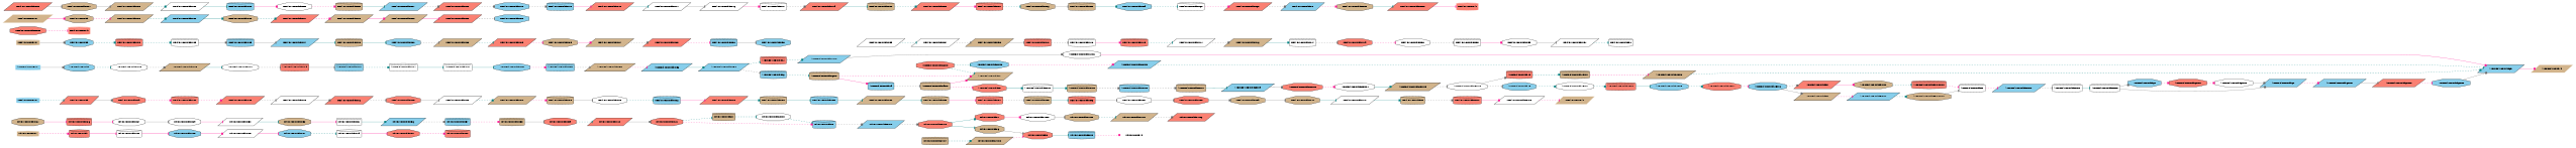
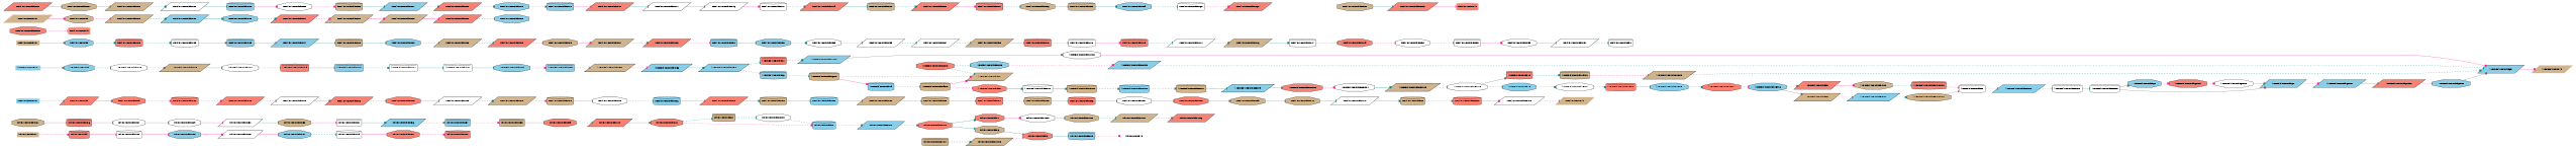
  digraph {
    fontname="DejaVu Sans"
    fontsize=10
    rankdir=LR
    node [fillcolor=tan fontname="DejaVu Sans" fontsize=10 shape=parallelogram style=filled]
    edge [arrowhead=tee color=teal fontname="DejaVu Sans" style=dashed]
    n1 [fillcolor=salmon label=_thrFunc0___bb shape=cylinder width=0.01]
    n2 [fillcolor=white label=_thrFunc0___bb__10 shape=cylinder width=0.01]
    n3 [fillcolor=skyblue label=_thrFunc0___bb__13 shape=octagon width=0.01]
    n4 [fillcolor=white label=_thrFunc0___bb__15 width=0.01]
    n5 [fillcolor=skyblue label=_thrFunc0___bb__17 shape=octagon width=0.01]
    n6 [fillcolor=white label=_thrFunc0___bb__19 shape=cylinder width=0.01]
    n7 [fillcolor=salmon label=_thrFunc0___bb__21 shape=octagon width=0.01]
    n8 [fillcolor=salmon label=_thrFunc0___bb__22 shape=cylinder width=0.01]
    n9 [label=_thrFunc0___bb__24 shape=octagon width=0.01]
    n10 [fillcolor=salmon label=_thrFunc0___bb__26 shape=cylinder width=0.01]
    n11 [fillcolor=white label=_thrFunc0___bb__27 shape=octagon width=0.01]
    n12 [fillcolor=white label=_thrFunc0___bb__29 shape=octagon width=0.01]
    n13 [fillcolor=white label=_thrFunc0___bb__31 width=0.01]
    n14 [label=_thrFunc0___bb__32 shape=octagon width=0.01]
    n15 [fillcolor=white label=_thrFunc0___bb__34 shape=cylinder width=0.01]
    n16 [fillcolor=skyblue label=_thrFunc0___bb__36 width=0.01]
    n17 [fillcolor=skyblue label=_thrFunc0___bb__37 shape=cylinder width=0.01]
    n18 [label=_thrFunc0___bb__38 shape=cylinder width=0.01]
    n19 [fillcolor=salmon label=_thrFunc0___bb__39 shape=octagon width=0.01]
    n20 [fillcolor=salmon label=_thrFunc0___bb__40 width=0.01]
    n21 [fillcolor=salmon label=_thrFunc0___bb__42 shape=octagon width=0.01]
    n22 [label=_thrFunc0___bb21 shape=cylinder width=0.01]
    n23 [fillcolor=skyblue label=_thrFunc0___bb23 shape=cylinder width=0.01]
    n24 [fillcolor=white label=_thrFunc0___bb21__1 shape=octagon width=0.01]
    n25 [fillcolor=skyblue label=_thrFunc0___bb23__1 width=0.01]
    n26 [fillcolor=salmon label=_thrFunc0___bb23__3 shape=octagon width=0.01]
    n27 [label=_thrFunc0___bb26 shape=octagon width=0.01]
    n28 [fillcolor=salmon label=_thrFunc0___bb27 shape=octagon width=0.01]
    n29 [fillcolor=salmon label=_thrFunc0___bb35 shape=octagon width=0.01]
    n30 [fillcolor=white label=_thrFunc0___bb27__1 shape=octagon width=0.01]
    n31 [label=_thrFunc0___bb27__2 shape=octagon width=0.01]
    n32 [label=_thrFunc0___bb27__4 width=0.01]
    n33 [fillcolor=salmon label=_thrFunc0___bb27__6 width=0.01]
    n34 [label=_thrFunc0___bb27__7 shape=cylinder width=0.01]
    n35 [label=_thrFunc0___bb27__8 width=0.01]
    n36 [fillcolor=skyblue label=_thrFunc0___bb35__1 shape=cylinder width=0.01]
    _thrFunc0__exit [color=white fillcolor=white width=0.01]
    _thrFunc0__entry [color=white height=0.01 shape=cylinder width=0.01]
    n39 [fillcolor=salmon label=_taskFunc2___bb width=0.01]
    n40 [fillcolor=salmon label=_taskFunc2___bb__9 shape=octagon width=0.01]
    n41 [fillcolor=salmon label=_taskFunc2___bb__11 shape=cylinder width=0.01]
    n42 [fillcolor=salmon label=_taskFunc2___bb__13 width=0.01]
    n43 [fillcolor=white label=_taskFunc2___bb__15 width=0.01]
    n44 [fillcolor=salmon label=_taskFunc2___bb__16 width=0.01]
    n45 [fillcolor=salmon label=_taskFunc2___bb__18 shape=octagon width=0.01]
    n46 [fillcolor=white label=_taskFunc2___bb__20 width=0.01]
    n47 [label=_taskFunc2___bb__21 width=0.01]
    n48 [label=_taskFunc2___bb__23 shape=cylinder width=0.01]
    n49 [fillcolor=white label=_taskFunc2___bb__25 shape=octagon width=0.01]
    n50 [fillcolor=skyblue label=_taskFunc2___bb__26 shape=cylinder width=0.01]
    n51 [fillcolor=salmon label=_taskFunc2___bb__28 width=0.01]
    n52 [label=_taskFunc2___bb__30 shape=cylinder width=0.01]
    n53 [fillcolor=skyblue label=_taskFunc2___bb__31 shape=cylinder width=0.01]
    n54 [label=_taskFunc2___bb__32 width=0.01]
    n55 [label=_taskFunc2___bb__33 shape=cylinder width=0.01]
    n56 [fillcolor=salmon label=_taskFunc2___bb__34 shape=cylinder width=0.01]
    n57 [label=_taskFunc2___bb__35 shape=cylinder width=0.01]
    n58 [fillcolor=salmon label=_taskFunc2___bb__36 shape=cylinder width=0.01]
    n59 [fillcolor=white label=_taskFunc2___bb__37 shape=octagon width=0.01]
    n60 [fillcolor=salmon label=_taskFunc2___bb__38 shape=octagon width=0.01]
    n61 [label=_taskFunc2___bb__39 shape=octagon width=0.01]
    n62 [label=_taskFunc2___bb__40 shape=octagon width=0.01]
    n63 [fillcolor=white label=_taskFunc2___bb__41 width=0.01]
    n64 [label=_taskFunc2___bb23 shape=cylinder width=0.01]
    n65 [fillcolor=salmon label=_taskFunc2___bb23__2 shape=cylinder width=0.01]
    n66 [fillcolor=white label=_taskFunc2___bb23__3 width=0.01]
    _taskFunc2__exit [color=white width=0.01]
    _taskFunc2__entry [color=white fillcolor=skyblue height=0.01 shape=cylinder width=0.01]
    n69 [fillcolor=skyblue label=knapsack_par__bb shape=octagon width=0.01]
    n70 [fillcolor=white label=knapsack_par__bb__13 shape=octagon width=0.01]
    n71 [label=knapsack_par__bb__15 width=0.01]
    n72 [fillcolor=white label=knapsack_par__bb__17 shape=octagon width=0.01]
    n73 [fillcolor=salmon label=knapsack_par__bb__19 shape=cylinder width=0.01]
    n74 [fillcolor=skyblue label=knapsack_par__bb__21 shape=cylinder width=0.01]
    n75 [fillcolor=white label=knapsack_par__bb__24 shape=cylinder width=0.01]
    n76 [fillcolor=white label=knapsack_par__bb__27 shape=cylinder width=0.01]
    n77 [fillcolor=skyblue label=knapsack_par__bb__32 shape=octagon width=0.01]
    n78 [fillcolor=skyblue label=knapsack_par__bb__33 shape=cylinder width=0.01]
    n79 [label=knapsack_par__bb__35 width=0.01]
    n80 [fillcolor=skyblue label=knapsack_par__bb__36 width=0.01]
    n81 [fillcolor=skyblue label=knapsack_par__bb__38 width=0.01]
    n82 [fillcolor=salmon label=knapsack_par__bb14 shape=cylinder width=0.01]
    n83 [fillcolor=skyblue label=knapsack_par__bb16 shape=cylinder width=0.01]
    n84 [fillcolor=skyblue label=knapsack_par__bb14__1 width=0.01]
    n85 [fillcolor=white label=knapsack_par__bb14__2 shape=octagon width=0.01]
    n86 [fillcolor=skyblue label=knapsack_par__bb65 width=0.01]
    n87 [label=knapsack_par__bb16__2 shape=cylinder width=0.01]
    n88 [fillcolor=skyblue label=knapsack_par__bb19 shape=cylinder width=0.01]
    n89 [label=knapsack_par__bb22 width=0.01]
    n90 [label=knapsack_par__bb19__2 shape=cylinder width=0.01]
    n91 [fillcolor=salmon label=knapsack_par__bb25 shape=octagon width=0.01]
    n92 [fillcolor=salmon label=knapsack_par__bb22__1 shape=octagon width=0.01]
    n93 [fillcolor=skyblue label=knapsack_par__bb22__2 shape=octagon width=0.01]
    n94 [fillcolor=skyblue label=knapsack_par__bb22__3 width=0.01]
    n95 [fillcolor=white label=knapsack_par__bb25__2 shape=cylinder width=0.01]
    n96 [label=knapsack_par__bb25__3 shape=cylinder width=0.01]
    n97 [fillcolor=skyblue label=knapsack_par__bb25__5 shape=cylinder width=0.01]
    n98 [label=knapsack_par__bb25__7 shape=cylinder width=0.01]
    n99 [fillcolor=skyblue label=knapsack_par__bb25__9 width=0.01]
    n100 [fillcolor=salmon label=knapsack_par__bb25__13 shape=octagon width=0.01]
    n101 [fillcolor=white label=knapsack_par__bb25__14 shape=octagon width=0.01]
    n102 [label=knapsack_par__bb25__15 width=0.01]
    n103 [fillcolor=white label=knapsack_par__bb25__18 shape=octagon width=0.01]
    n104 [fillcolor=salmon label=knapsack_par__bb43 shape=cylinder width=0.01]
    n105 [fillcolor=skyblue label=knapsack_par__bb45 shape=octagon width=0.01]
    n106 [label=knapsack_par__bb43__1 shape=cylinder width=0.01]
    n107 [label=knapsack_par__bb43__2 width=0.01]
    n108 [fillcolor=white label=knapsack_par__bb45__1 shape=octagon width=0.01]
    n109 [fillcolor=salmon label=knapsack_par__bb45__2 shape=cylinder width=0.01]
    n110 [fillcolor=skyblue label=knapsack_par__bb45__3 shape=octagon width=0.01]
    n111 [fillcolor=salmon label=knapsack_par__bb45__4 shape=octagon width=0.01]
    n112 [fillcolor=skyblue label=knapsack_par__bb45__6 shape=octagon width=0.01]
    n113 [fillcolor=salmon label=knapsack_par__bb51 width=0.01]
    n114 [label=knapsack_par__bb53 width=0.01]
    n115 [label=knapsack_par__bb51__1 shape=octagon width=0.01]
    n116 [fillcolor=salmon label=knapsack_par__bb51__1___1 shape=cylinder width=0.01]
    n117 [fillcolor=white label=knapsack_par__bb55 shape=cylinder width=0.01]
    n118 [fillcolor=skyblue label=knapsack_par__bb53__1 width=0.01]
    n119 [label=knapsack_par__bb53__1___1 shape=octagon width=0.01]
    n120 [fillcolor=skyblue label=knapsack_par__bb55__2 width=0.01]
    n121 [fillcolor=white label=knapsack_par__bb55__3 shape=cylinder width=0.01]
    n122 [fillcolor=white label=knapsack_par__bb55__5 shape=cylinder width=0.01]
    n123 [fillcolor=skyblue label=knapsack_par__bb60 shape=octagon width=0.01]
    n124 [fillcolor=skyblue label=knapsack_par__bb62 width=0.01]
    n125 [fillcolor=salmon label=knapsack_par__bb60__1 shape=octagon width=0.01]
    n126 [fillcolor=white label=knapsack_par__bb60__2 shape=octagon width=0.01]
    n127 [fillcolor=skyblue label=knapsack_par__bb62__1 width=0.01]
    n128 [fillcolor=salmon label=knapsack_par__bb62__2 width=0.01]
    n129 [fillcolor=skyblue label=knapsack_par__bb62__3 shape=octagon width=0.01]
    knapsack_par_exit [color=white width=0.01]
    knapsack_par_entry [color=white fillcolor=skyblue height=0.01 shape=cylinder width=0.01]
    n132 [fillcolor=skyblue label=_taskFunc0___bb shape=octagon width=0.01]
    n133 [fillcolor=salmon label=_taskFunc0___bb__11 shape=cylinder width=0.01]
    n134 [fillcolor=white label=_taskFunc0___bb__13 shape=cylinder width=0.01]
    n135 [fillcolor=skyblue label=_taskFunc0___bb__15 shape=cylinder width=0.01]
    n136 [fillcolor=skyblue label=_taskFunc0___bb__17 width=0.01]
    n137 [label=_taskFunc0___bb__18 shape=cylinder width=0.01]
    n138 [fillcolor=skyblue label=_taskFunc0___bb__20 shape=octagon width=0.01]
    n139 [label=_taskFunc0___bb__22 width=0.01]
    n140 [fillcolor=salmon label=_taskFunc0___bb__23 width=0.01]
    n141 [label=_taskFunc0___bb__25 shape=octagon width=0.01]
    n142 [label=_taskFunc0___bb__27 width=0.01]
    n143 [fillcolor=salmon label=_taskFunc0___bb__28 width=0.01]
    n144 [fillcolor=skyblue label=_taskFunc0___bb__30 shape=cylinder width=0.01]
    n145 [fillcolor=skyblue label=_taskFunc0___bb__32 shape=octagon width=0.01]
+   n146 [fillcolor=white label=_taskFunc0___bb__33 shape=octagon width=0.01]
    n147 [fillcolor=white label=_taskFunc0___bb__35 width=0.01]
    n148 [fillcolor=white label=_taskFunc0___bb__37 width=0.01]
    n149 [label=_taskFunc0___bb__38 width=0.01]
    n150 [fillcolor=salmon label=_taskFunc0___bb__40 shape=cylinder width=0.01]
    n151 [fillcolor=white label=_taskFunc0___bb__42 shape=cylinder width=0.01]
    n152 [fillcolor=salmon label=_taskFunc0___bb__43 shape=cylinder width=0.01]
    n153 [fillcolor=white label=_taskFunc0___bb__44 width=0.01]
    n154 [label=_taskFunc0___bb__46 width=0.01]
    n155 [fillcolor=white label=_taskFunc0___bb__47 shape=cylinder width=0.01]
    n156 [fillcolor=salmon label=_taskFunc0___bb__49 shape=octagon width=0.01]
    n157 [fillcolor=white label=_taskFunc0___bb__50 shape=octagon width=0.01]
    n158 [fillcolor=white label=_taskFunc0___bb__51 shape=cylinder width=0.01]
    n159 [fillcolor=white label=_taskFunc0___bb__53 shape=octagon width=0.01]
    n160 [fillcolor=white label=_taskFunc0___bb__54 width=0.01]
    n161 [fillcolor=white label=_taskFunc0___bb30 shape=cylinder width=0.01]
    n162 [fillcolor=salmon label=_taskFunc0___bb30__3 shape=octagon width=0.01]
    _taskFunc0__exit [color=white fillcolor=salmon shape=cylinder width=0.01]
    _taskFunc0__entry [color=white height=0.01 shape=cylinder width=0.01]
    n165 [label=_taskFunc1___bb shape=octagon width=0.01]
    n166 [label=_taskFunc1___bb__11 width=0.01]
    n167 [fillcolor=skyblue label=_taskFunc1___bb__13 width=0.01]
-   n168 [label=_taskFunc1___bb__15 shape=octagon width=0.01]
+   n168 [fillcolor=skyblue label=_taskFunc1___bb__15 shape=octagon width=0.01]
    n169 [fillcolor=salmon label=_taskFunc1___bb__17 width=0.01]
    n170 [label=_taskFunc1___bb__18 width=0.01]
    n171 [label=_taskFunc1___bb__20 width=0.01]
    n172 [fillcolor=salmon label=_taskFunc1___bb__22 width=0.01]
    n173 [fillcolor=skyblue label=_taskFunc1___bb__23 shape=octagon width=0.01]
    n174 [fillcolor=salmon label=_taskFunc1___bb__25 width=0.01]
    n175 [label=_taskFunc1___bb__27 shape=octagon width=0.01]
    n176 [label=_taskFunc1___bb__28 width=0.01]
    n177 [fillcolor=white label=_taskFunc1___bb__30 width=0.01]
    n178 [fillcolor=skyblue label=_taskFunc1___bb__32 shape=cylinder width=0.01]
    n179 [fillcolor=white label=_taskFunc1___bb__33 shape=octagon width=0.01]
    n180 [label=_taskFunc1___bb__35 shape=cylinder width=0.01]
    n181 [fillcolor=skyblue label=_taskFunc1___bb__37 width=0.01]
    n182 [fillcolor=salmon label=_taskFunc1___bb__38 width=0.01]
    n183 [fillcolor=skyblue label=_taskFunc1___bb__40 shape=octagon width=0.01]
    n184 [fillcolor=skyblue label=_taskFunc1___bb__42 shape=cylinder width=0.01]
    n185 [fillcolor=salmon label=_taskFunc1___bb__43 width=0.01]
    n186 [fillcolor=white label=_taskFunc1___bb__44 width=0.01]
    n187 [fillcolor=white label=_taskFunc1___bb__46 width=0.01]
    n188 [fillcolor=white label=_taskFunc1___bb__47 shape=cylinder width=0.01]
    n189 [fillcolor=salmon label=_taskFunc1___bb__49 width=0.01]
    n190 [label=_taskFunc1___bb__51 shape=cylinder width=0.01]
    n191 [fillcolor=salmon label=_taskFunc1___bb__53 width=0.01]
    n192 [fillcolor=salmon label=_taskFunc1___bb__54 shape=cylinder width=0.01]
    n193 [label=_taskFunc1___bb__56 shape=octagon width=0.01]
    n194 [label=_taskFunc1___bb__58 shape=cylinder width=0.01]
    n195 [fillcolor=skyblue label=_taskFunc1___bb__59 shape=octagon width=0.01]
    n196 [fillcolor=white label=_taskFunc1___bb__61 shape=cylinder width=0.01]
    n197 [fillcolor=salmon label=_taskFunc1___bb__62 width=0.01]
-   n198 [fillcolor=skyblue label=_taskFunc1___bb38 width=0.01]
    n199 [label=_taskFunc1___bb38__2 shape=octagon width=0.01]
    n200 [fillcolor=salmon label=_taskFunc1___bb38__3 width=0.01]
    _taskFunc1__exit [color=white fillcolor=salmon shape=cylinder width=0.01]
    _taskFunc1__entry [color=white height=0.01 width=0.01]
    subgraph sub_1 {
      n1
      n2
      n3
      n4
      n5
      n6
      n7
      n8
      n9
      n10
      n11
      n12
      n13
      n14
      n15
      n16
      n17
      n18
      n19
      n20
      n21
      n22
      n23
      n24
      n25
      n26
      n27
      n28
      n29
      n30
      n31
      n32
      n33
      n34
      n35
      n36
      _thrFunc0__exit
      _thrFunc0__entry
    }
    subgraph sub_2 {
      n39
      n40
      n41
      n42
      n43
      n44
      n45
      n46
      n47
      n48
      n49
      n50
      n51
      n52
      n53
      n54
      n55
      n56
      n57
      n58
      n59
      n60
      n61
      n62
      n63
      n64
      n65
      n66
      _taskFunc2__exit
      _taskFunc2__entry
    }
    subgraph sub_3 {
      n69
      n70
      n71
      n72
      n73
      n74
      n75
      n76
      n77
      n78
      n79
      n80
      n81
      n82
      n83
      n84
      n85
      n86
      n87
      n88
      n89
      n90
      n91
      n92
      n93
      n94
      n95
      n96
      n97
      n98
      n99
      n100
      n101
      n102
      n103
      n104
      n105
      n106
      n107
      n108
      n109
      n110
      n111
      n112
      n113
      n114
      n115
      n116
      n117
      n118
      n119
      n120
      n121
      n122
      n123
      n124
      n125
      n126
      n127
      n128
      n129
      knapsack_par_exit
      knapsack_par_entry
    }
    subgraph sub_4 {
      n132
      n133
      n134
      n135
      n136
      n137
      n138
      n139
      n140
      n141
      n142
      n143
      n144
      n145
+     n146
      n147
      n148
      n149
      n150
      n151
      n152
      n153
      n154
      n155
      n156
      n157
      n158
      n159
      n160
      n161
      n162
      _taskFunc0__exit
      _taskFunc0__entry
    }
    subgraph sub_5 {
      n165
      n166
      n167
      n168
      n169
      n170
      n171
      n172
      n173
      n174
      n175
      n176
      n177
      n178
      n179
      n180
      n181
      n182
      n183
      n184
      n185
      n186
      n187
      n188
      n189
      n190
      n191
      n192
      n193
      n194
      n195
      n196
      n197
-     n198
      n199
      n200
      _taskFunc1__exit
      _taskFunc1__entry
    }
    n1 -> n2 [color=deeppink style=solid]
    n2 -> n3 [color=deeppink style=solid]
    n3 -> n4 [arrowhead=box color=deeppink style=solid]
    n4 -> n5 [color=deeppink style=solid]
    n5 -> n6
    n6 -> n7 [color=deeppink style=solid]
    n7 -> n8 [arrowhead=box color=deeppink]
    n9 -> n10 [color=deeppink style=solid]
    n10 -> n11 [color=deeppink style=solid]
    n11 -> n12 [color=gray40 style=solid]
    n12 -> n13 [color=deeppink style=solid]
    n13 -> n14 [style=solid]
    n14 -> n15 [color=deeppink style=solid]
    n15 -> n16 [arrowhead=box style=solid]
    n16 -> n17 [arrowhead=box color=gray40]
    n17 -> n18 [arrowhead=box color=deeppink]
    n18 -> n19 [color=gray40 style=solid]
    n19 -> n20
    n20 -> n21 [arrowhead=box color=gray40 style=solid]
    n21 -> n22
    n21 -> n23 [arrowhead=box color=deeppink]
    n22 -> n24
    n23 -> n25 [arrowhead=box color=gray40]
    n24 -> n23
    n25 -> n26 [arrowhead=box color=gray40]
    n26 -> n27 [style=solid]
    n26 -> n28 [arrowhead=box style=solid]
    n27 -> n29 [color=gray40 style=solid]
    n28 -> n30 [arrowhead=box color=deeppink style=solid]
    n29 -> n36 [style=solid]
    n30 -> n31 [color=gray40 style=solid]
    n31 -> n32
    n32 -> n33 [arrowhead=box color=gray40]
    n34 -> n35 [arrowhead=box]
    n35 -> n29 [color=deeppink]
    n36 -> _thrFunc0__exit [arrowhead=box color=deeppink]
    _thrFunc0__entry -> n1 [arrowhead=box color=deeppink]
    n39 -> n40 [arrowhead=box color=gray40 style=solid]
    n40 -> n41 [arrowhead=box color=deeppink]
    n41 -> n42 [arrowhead=box color=deeppink]
    n42 -> n43 [color=gray40]
    n43 -> n44 [arrowhead=box color=gray40 style=solid]
    n44 -> n45 [color=gray40]
    n45 -> n46 [color=gray40 style=solid]
    n46 -> n47 [arrowhead=box]
    n47 -> n48 [arrowhead=box color=deeppink]
    n48 -> n49 [color=gray40 style=solid]
    n49 -> n50
    n50 -> n51 [color=deeppink style=solid]
    n51 -> n52 [arrowhead=box style=solid]
    n52 -> n53 [style=solid]
    n53 -> n54 [style=solid]
    n54 -> n55 [style=solid]
    n55 -> n56 [color=deeppink style=solid]
    n56 -> n57 [color=gray40]
    n57 -> n58 [style=solid]
    n58 -> n59 [color=gray40 style=solid]
    n59 -> n60 [color=gray40 style=solid]
    n60 -> n61 [arrowhead=box color=gray40 style=solid]
    n61 -> n62 [color=gray40 style=solid]
    n62 -> n63 [style=solid]
    n63 -> n64 [arrowhead=box style=solid]
    n64 -> n65 [arrowhead=box color=gray40]
    n65 -> n66 [arrowhead=box color=deeppink style=solid]
    n66 -> _taskFunc2__exit [color=deeppink]
    _taskFunc2__entry -> n39
    n69 -> n70
    n70 -> n71 [arrowhead=box color=gray40]
    n71 -> n72 [style=solid]
    n72 -> n73 [color=gray40]
    n73 -> n74 [color=gray40 style=solid]
    n74 -> n75 [arrowhead=box]
    n75 -> n76 [style=solid]
    n76 -> n77 [style=solid]
    n77 -> n78 [arrowhead=box color=deeppink]
    n78 -> n79 [color=gray40]
    n79 -> n80 [color=deeppink]
    n80 -> n81 [arrowhead=box style=solid]
    n81 -> n82
    n81 -> n83 [color=gray40]
    n82 -> n84 [arrowhead=box]
    n83 -> n87
    n84 -> n85 [arrowhead=box color=gray40 style=solid]
    n85 -> n86 [arrowhead=box color=deeppink style=solid]
    n86 -> knapsack_par_exit [arrowhead=box color=deeppink style=solid]
    n87 -> n88 [arrowhead=box color=deeppink style=solid]
    n87 -> n89 [arrowhead=box color=deeppink]
    n88 -> n90 [color=gray40]
    n90 -> n89 [arrowhead=box color=deeppink style=solid]
    n90 -> n91 [color=deeppink]
    n91 -> n95 [arrowhead=box style=solid]
    n92 -> n89
    n92 -> n93
    n93 -> n94 [arrowhead=box color=deeppink]
    n94 -> n86
    n95 -> n96 [arrowhead=box style=solid]
    n96 -> n97 [arrowhead=box color=gray40]
    n97 -> n98 [arrowhead=box color=gray40]
    n98 -> n99 [style=solid]
    n99 -> n100 [arrowhead=box color=gray40 style=solid]
    n100 -> n101 [arrowhead=box color=deeppink]
    n101 -> n102 [arrowhead=box style=solid]
    n102 -> n103 [color=gray40]
    n103 -> n104 [arrowhead=box color=gray40 style=solid]
    n103 -> n105 [color=gray40]
    n104 -> n106 [arrowhead=box]
    n105 -> n108 [arrowhead=box]
    n106 -> n107 [color=deeppink]
    n107 -> n86 [arrowhead=box]
    n108 -> n109 [arrowhead=box]
    n109 -> n110 [style=solid]
    n110 -> n111 [arrowhead=box]
    n111 -> n112 [color=deeppink]
    n112 -> n113 [arrowhead=box color=gray40]
    n112 -> n114 [arrowhead=box color=gray40 style=solid]
    n113 -> n115 [arrowhead=box color=deeppink style=solid]
    n114 -> n118 [color=deeppink]
    n115 -> n116
    n116 -> n117 [color=deeppink]
    n117 -> n120 [color=deeppink]
    n118 -> n119 [arrowhead=box]
    n119 -> n117 [color=gray40 style=solid]
    n120 -> n121 [color=gray40]
    n121 -> n122 [style=solid]
    n122 -> n123 [arrowhead=box color=gray40 style=solid]
    n122 -> n124 [arrowhead=box color=gray40 style=solid]
    n123 -> n125 [arrowhead=box color=deeppink]
    n124 -> n127 [arrowhead=box color=deeppink]
    n125 -> n126 [arrowhead=box color=deeppink]
    n126 -> n124 [arrowhead=box color=gray40 style=solid]
    n127 -> n128 [color=gray40 style=solid]
    n128 -> n129 [color=deeppink]
    n129 -> n86 [arrowhead=box color=gray40 style=solid]
    knapsack_par_entry -> n69 [arrowhead=box color=gray40 style=solid]
    n132 -> n133 [arrowhead=box]
    n133 -> n134 [arrowhead=box]
    n134 -> n135 [arrowhead=box color=gray40 style=solid]
    n135 -> n136 [color=gray40 style=solid]
    n136 -> n137 [style=solid]
    n137 -> n138 [style=solid]
    n138 -> n139 [color=gray40]
    n139 -> n140
    n140 -> n141 [color=deeppink]
    n141 -> n142 [arrowhead=box color=deeppink style=solid]
    n142 -> n143 [arrowhead=box color=gray40]
    n143 -> n144 [color=deeppink]
    n144 -> n145 [color=gray40 style=solid]
+   n145 -> n146 [arrowhead=box]
+   n146 -> n147 [color=gray40]
    n147 -> n148
    n148 -> n149 [color=gray40]
    n149 -> n150 [color=gray40 style=solid]
    n150 -> n151 [color=gray40]
    n151 -> n152 [arrowhead=box color=deeppink style=solid]
    n152 -> n153
    n153 -> n154 [arrowhead=box color=gray40]
    n154 -> n155 [arrowhead=box style=solid]
    n155 -> n156 [color=gray40]
    n156 -> n157 [color=deeppink]
    n157 -> n158 [color=gray40]
    n158 -> n159 [arrowhead=box color=deeppink style=solid]
    n159 -> n160 [color=gray40 style=solid]
    n160 -> n161
    n162 -> _taskFunc0__exit [color=deeppink]
    _taskFunc0__entry -> n132 [arrowhead=box color=gray40 style=solid]
    n165 -> n166 [color=deeppink]
    n166 -> n167 [arrowhead=box]
    n167 -> n168 [arrowhead=box style=solid]
    n168 -> n169 [arrowhead=box]
    n169 -> n170 [arrowhead=box color=deeppink]
    n170 -> n171 [arrowhead=box color=deeppink style=solid]
    n171 -> n172 [color=deeppink style=solid]
    n172 -> n173 [color=gray40]
    n174 -> n175 [color=gray40 style=solid]
    n175 -> n176 [color=gray40 style=solid]
    n176 -> n177 [arrowhead=box]
    n177 -> n178 [style=solid]
    n178 -> n179 [arrowhead=box color=deeppink style=solid]
    n179 -> n180 [arrowhead=box color=deeppink]
    n180 -> n181 [style=solid]
    n181 -> n182 [arrowhead=box color=gray40]
    n182 -> n183 [arrowhead=box color=gray40]
    n183 -> n184 [arrowhead=box color=gray40]
    n184 -> n185 [color=deeppink style=solid]
    n185 -> n186 [style=solid]
    n186 -> n187 [color=gray40 style=solid]
    n187 -> n188 [arrowhead=box color=deeppink style=solid]
    n188 -> n189 [arrowhead=box color=gray40]
    n189 -> n190 [style=solid]
    n190 -> n191 [arrowhead=box]
    n191 -> n192 [arrowhead=box color=deeppink style=solid]
    n192 -> n193
    n193 -> n194 [color=gray40 style=solid]
    n194 -> n195 [arrowhead=box style=solid]
    n195 -> n196
    n196 -> n197 [arrowhead=box color=deeppink]
-   n197 -> n198 [arrowhead=box color=gray40]
-   n198 -> n199 [arrowhead=box color=deeppink]
    n199 -> n200 [style=solid]
    n200 -> _taskFunc1__exit [color=deeppink style=solid]
    _taskFunc1__entry -> n165 [arrowhead=box color=deeppink style=solid]
  }
